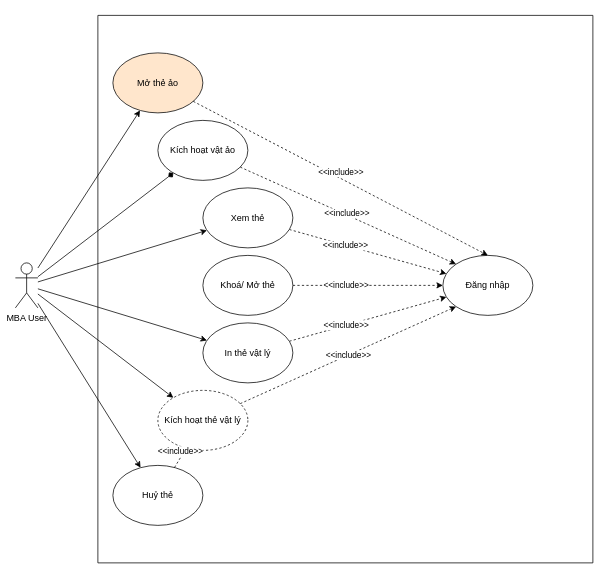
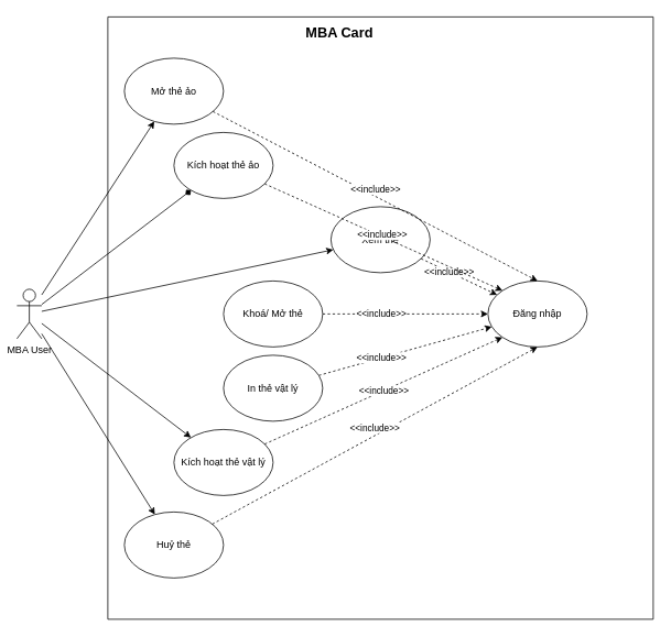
  <mxCell id="0" />
  <mxCell id="1" parent="0" />
  <mxCell id="2" style="rounded=0;orthogonalLoop=1;jettySize=auto;html=1;" edge="1" parent="1" source="8" target="29"><mxGeometry relative="1" as="geometry" /></mxCell>
  <mxCell id="3" style="rounded=0;orthogonalLoop=1;jettySize=auto;html=1;endArrow=diamond;" edge="1" parent="1" source="8" target="26"><mxGeometry relative="1" as="geometry" /></mxCell>
  <mxCell id="4" style="rounded=0;orthogonalLoop=1;jettySize=auto;html=1;" edge="1" parent="1" source="8" target="23"><mxGeometry relative="1" as="geometry" /></mxCell>
- <mxCell id="5" style="rounded=0;orthogonalLoop=1;jettySize=auto;html=1;" edge="1" parent="1" source="8" target="17"><mxGeometry relative="1" as="geometry" /></mxCell>
  <mxCell id="6" style="edgeStyle=none;rounded=0;orthogonalLoop=1;jettySize=auto;html=1;" edge="1" parent="1" source="8" target="12"><mxGeometry relative="1" as="geometry" /></mxCell>
  <mxCell id="7" style="edgeStyle=none;rounded=0;orthogonalLoop=1;jettySize=auto;html=1;" edge="1" parent="1" source="8" target="14"><mxGeometry relative="1" as="geometry" /></mxCell>
  <mxCell id="8" value="MBA User" style="shape=umlActor;verticalLabelPosition=bottom;verticalAlign=top;html=1;outlineConnect=0;" vertex="1" parent="1"><mxGeometry x="20" y="350" width="30" height="60" as="geometry" /></mxCell>
  <mxCell id="9" value="" style="swimlane;startSize=0;fillColor=none;" vertex="1" parent="1"><mxGeometry x="130" y="20" width="660" height="730" as="geometry" /></mxCell>
+ <mxCell id="10" value="&lt;font style=&quot;font-size: 17px&quot;&gt;&lt;b&gt;MBA Card&lt;/b&gt;&lt;/font&gt;" style="text;html=1;align=center;verticalAlign=middle;resizable=0;points=[];autosize=1;strokeColor=none;" vertex="1" parent="9"><mxGeometry x="230" y="10" width="100" height="20" as="geometry" /></mxCell>
  <mxCell id="11" value="&amp;lt;&amp;lt;include&amp;gt;&amp;gt;" style="edgeStyle=none;rounded=0;orthogonalLoop=1;jettySize=auto;html=1;dashed=1;entryX=0;entryY=1;entryDx=0;entryDy=0;" edge="1" parent="9" source="12" target="27"><mxGeometry relative="1" as="geometry" /></mxCell>
- <mxCell id="12" value="Kích hoạt thẻ vật lý" style="ellipse;whiteSpace=wrap;html=1;fillColor=none;dashed=1;" vertex="1" parent="9"><mxGeometry x="80" y="500" width="120" height="80" as="geometry" /></mxCell>
- <mxCell id="13" value="&amp;lt;&amp;lt;include&amp;gt;&amp;gt;" style="edgeStyle=none;rounded=0;orthogonalLoop=1;jettySize=auto;html=1;dashed=1;verticalAlign=bottom;horizontal=1;" edge="1" parent="9" source="14" target="12"><mxGeometry relative="1" as="geometry" /></mxCell>
+ <mxCell id="12" value="Kích hoạt thẻ vật lý" style="ellipse;whiteSpace=wrap;html=1;fillColor=none;" vertex="1" parent="9"><mxGeometry x="80" y="500" width="120" height="80" as="geometry" /></mxCell>
+ <mxCell id="13" value="&amp;lt;&amp;lt;include&amp;gt;&amp;gt;" style="edgeStyle=none;rounded=0;orthogonalLoop=1;jettySize=auto;html=1;entryX=0.5;entryY=1;entryDx=0;entryDy=0;dashed=1;verticalAlign=bottom;horizontal=1;" edge="1" parent="9" source="14" target="27"><mxGeometry relative="1" as="geometry" /></mxCell>
  <mxCell id="14" value="&lt;span&gt;Huỷ thẻ&lt;/span&gt;" style="ellipse;whiteSpace=wrap;html=1;fillColor=none;" vertex="1" parent="9"><mxGeometry x="20" y="600" width="120" height="80" as="geometry" /></mxCell>
  <mxCell id="15" style="edgeStyle=none;rounded=0;orthogonalLoop=1;jettySize=auto;html=1;dashed=1;" edge="1" parent="9" source="17" target="27"><mxGeometry relative="1" as="geometry" /></mxCell>
  <mxCell id="16" value="&amp;lt;&amp;lt;include&amp;gt;&amp;gt;" style="edgeLabel;html=1;align=center;verticalAlign=middle;resizable=0;points=[];" vertex="1" connectable="0" parent="15"><mxGeometry x="-0.283" y="1" relative="1" as="geometry"><mxPoint as="offset" /></mxGeometry></mxCell>
  <mxCell id="17" value="In thẻ vật lý" style="ellipse;whiteSpace=wrap;html=1;" vertex="1" parent="9"><mxGeometry x="140" y="410" width="120" height="80" as="geometry" /></mxCell>
  <mxCell id="18" style="edgeStyle=none;rounded=0;orthogonalLoop=1;jettySize=auto;html=1;dashed=1;" edge="1" parent="9" source="20" target="27"><mxGeometry relative="1" as="geometry" /></mxCell>
  <mxCell id="19" value="&amp;lt;&amp;lt;include&amp;gt;&amp;gt;" style="edgeLabel;html=1;align=center;verticalAlign=middle;resizable=0;points=[];" vertex="1" connectable="0" parent="18"><mxGeometry x="-0.3" y="1" relative="1" as="geometry"><mxPoint as="offset" /></mxGeometry></mxCell>
  <mxCell id="20" value="Khoá/ Mở thẻ" style="ellipse;whiteSpace=wrap;html=1;" vertex="1" parent="9"><mxGeometry x="140" y="320" width="120" height="80" as="geometry" /></mxCell>
  <mxCell id="21" value="" style="edgeStyle=none;rounded=0;orthogonalLoop=1;jettySize=auto;html=1;dashed=1;" edge="1" parent="9" source="23" target="27"><mxGeometry relative="1" as="geometry" /></mxCell>
  <mxCell id="22" value="&amp;lt;&amp;lt;include&amp;gt;&amp;gt;" style="edgeLabel;html=1;align=center;verticalAlign=middle;resizable=0;points=[];" vertex="1" connectable="0" parent="21"><mxGeometry x="-0.288" y="1" relative="1" as="geometry"><mxPoint y="1" as="offset" /></mxGeometry></mxCell>
- <mxCell id="23" value="Xem thẻ" style="ellipse;whiteSpace=wrap;html=1;" vertex="1" parent="9"><mxGeometry x="140" y="230" width="120" height="80" as="geometry" /></mxCell>
+ <mxCell id="23" value="Xem thẻ" style="ellipse;whiteSpace=wrap;html=1;" vertex="1" parent="9"><mxGeometry x="270" y="230" width="120" height="80" as="geometry" /></mxCell>
  <mxCell id="24" style="edgeStyle=none;rounded=0;orthogonalLoop=1;jettySize=auto;html=1;entryX=0;entryY=0;entryDx=0;entryDy=0;dashed=1;" edge="1" parent="9" source="26" target="27"><mxGeometry relative="1" as="geometry" /></mxCell>
  <mxCell id="25" value="&amp;lt;&amp;lt;include&amp;gt;&amp;gt;" style="edgeLabel;html=1;align=center;verticalAlign=middle;resizable=0;points=[];" vertex="1" connectable="0" parent="24"><mxGeometry x="-0.023" y="2" relative="1" as="geometry"><mxPoint as="offset" /></mxGeometry></mxCell>
- <mxCell id="26" value="Kích hoạt vật ảo" style="ellipse;whiteSpace=wrap;html=1;" vertex="1" parent="9"><mxGeometry x="80" y="140" width="120" height="80" as="geometry" /></mxCell>
+ <mxCell id="26" value="Kích hoạt thẻ ảo" style="ellipse;whiteSpace=wrap;html=1;" vertex="1" parent="9"><mxGeometry x="80" y="140" width="120" height="80" as="geometry" /></mxCell>
  <mxCell id="27" value="Đăng nhập" style="ellipse;whiteSpace=wrap;html=1;fillColor=none;" vertex="1" parent="9"><mxGeometry x="460" y="320" width="120" height="80" as="geometry" /></mxCell>
  <mxCell id="28" value="&amp;lt;&amp;lt;include&amp;gt;&amp;gt;" style="edgeStyle=none;rounded=0;orthogonalLoop=1;jettySize=auto;html=1;entryX=0.5;entryY=0;entryDx=0;entryDy=0;dashed=1;verticalAlign=bottom;" edge="1" parent="9" source="29" target="27"><mxGeometry relative="1" as="geometry" /></mxCell>
- <mxCell id="29" value="Mở thẻ ảo" style="ellipse;whiteSpace=wrap;html=1;fillColor=#ffe6cc;" vertex="1" parent="9"><mxGeometry x="20" y="50" width="120" height="80" as="geometry" /></mxCell>
+ <mxCell id="29" value="Mở thẻ ảo" style="ellipse;whiteSpace=wrap;html=1;" vertex="1" parent="9"><mxGeometry x="20" y="50" width="120" height="80" as="geometry" /></mxCell>
